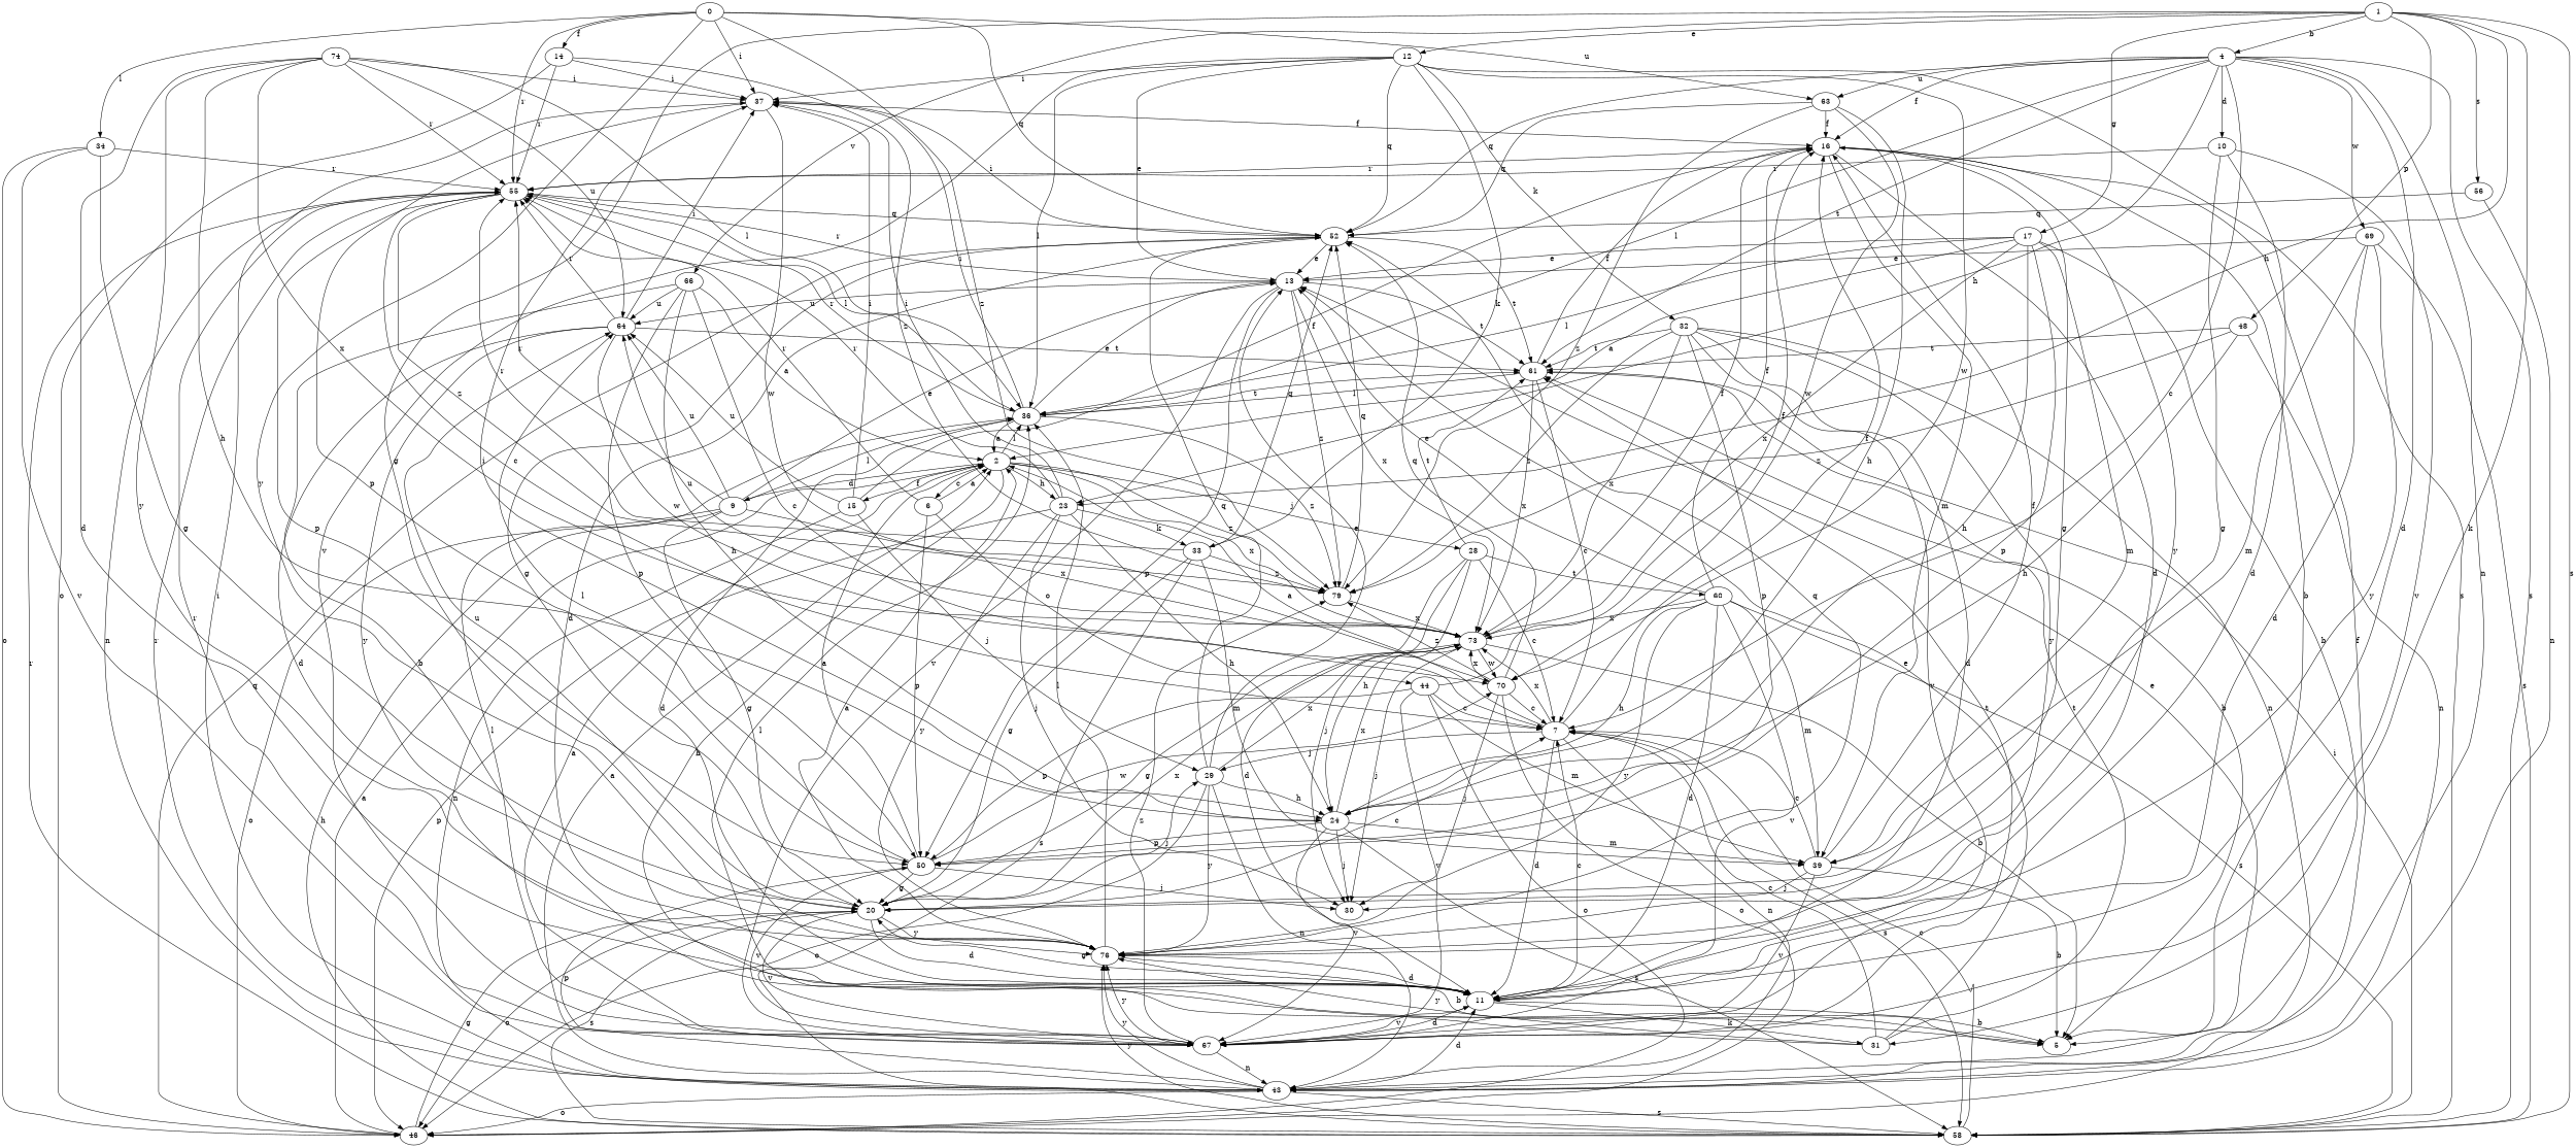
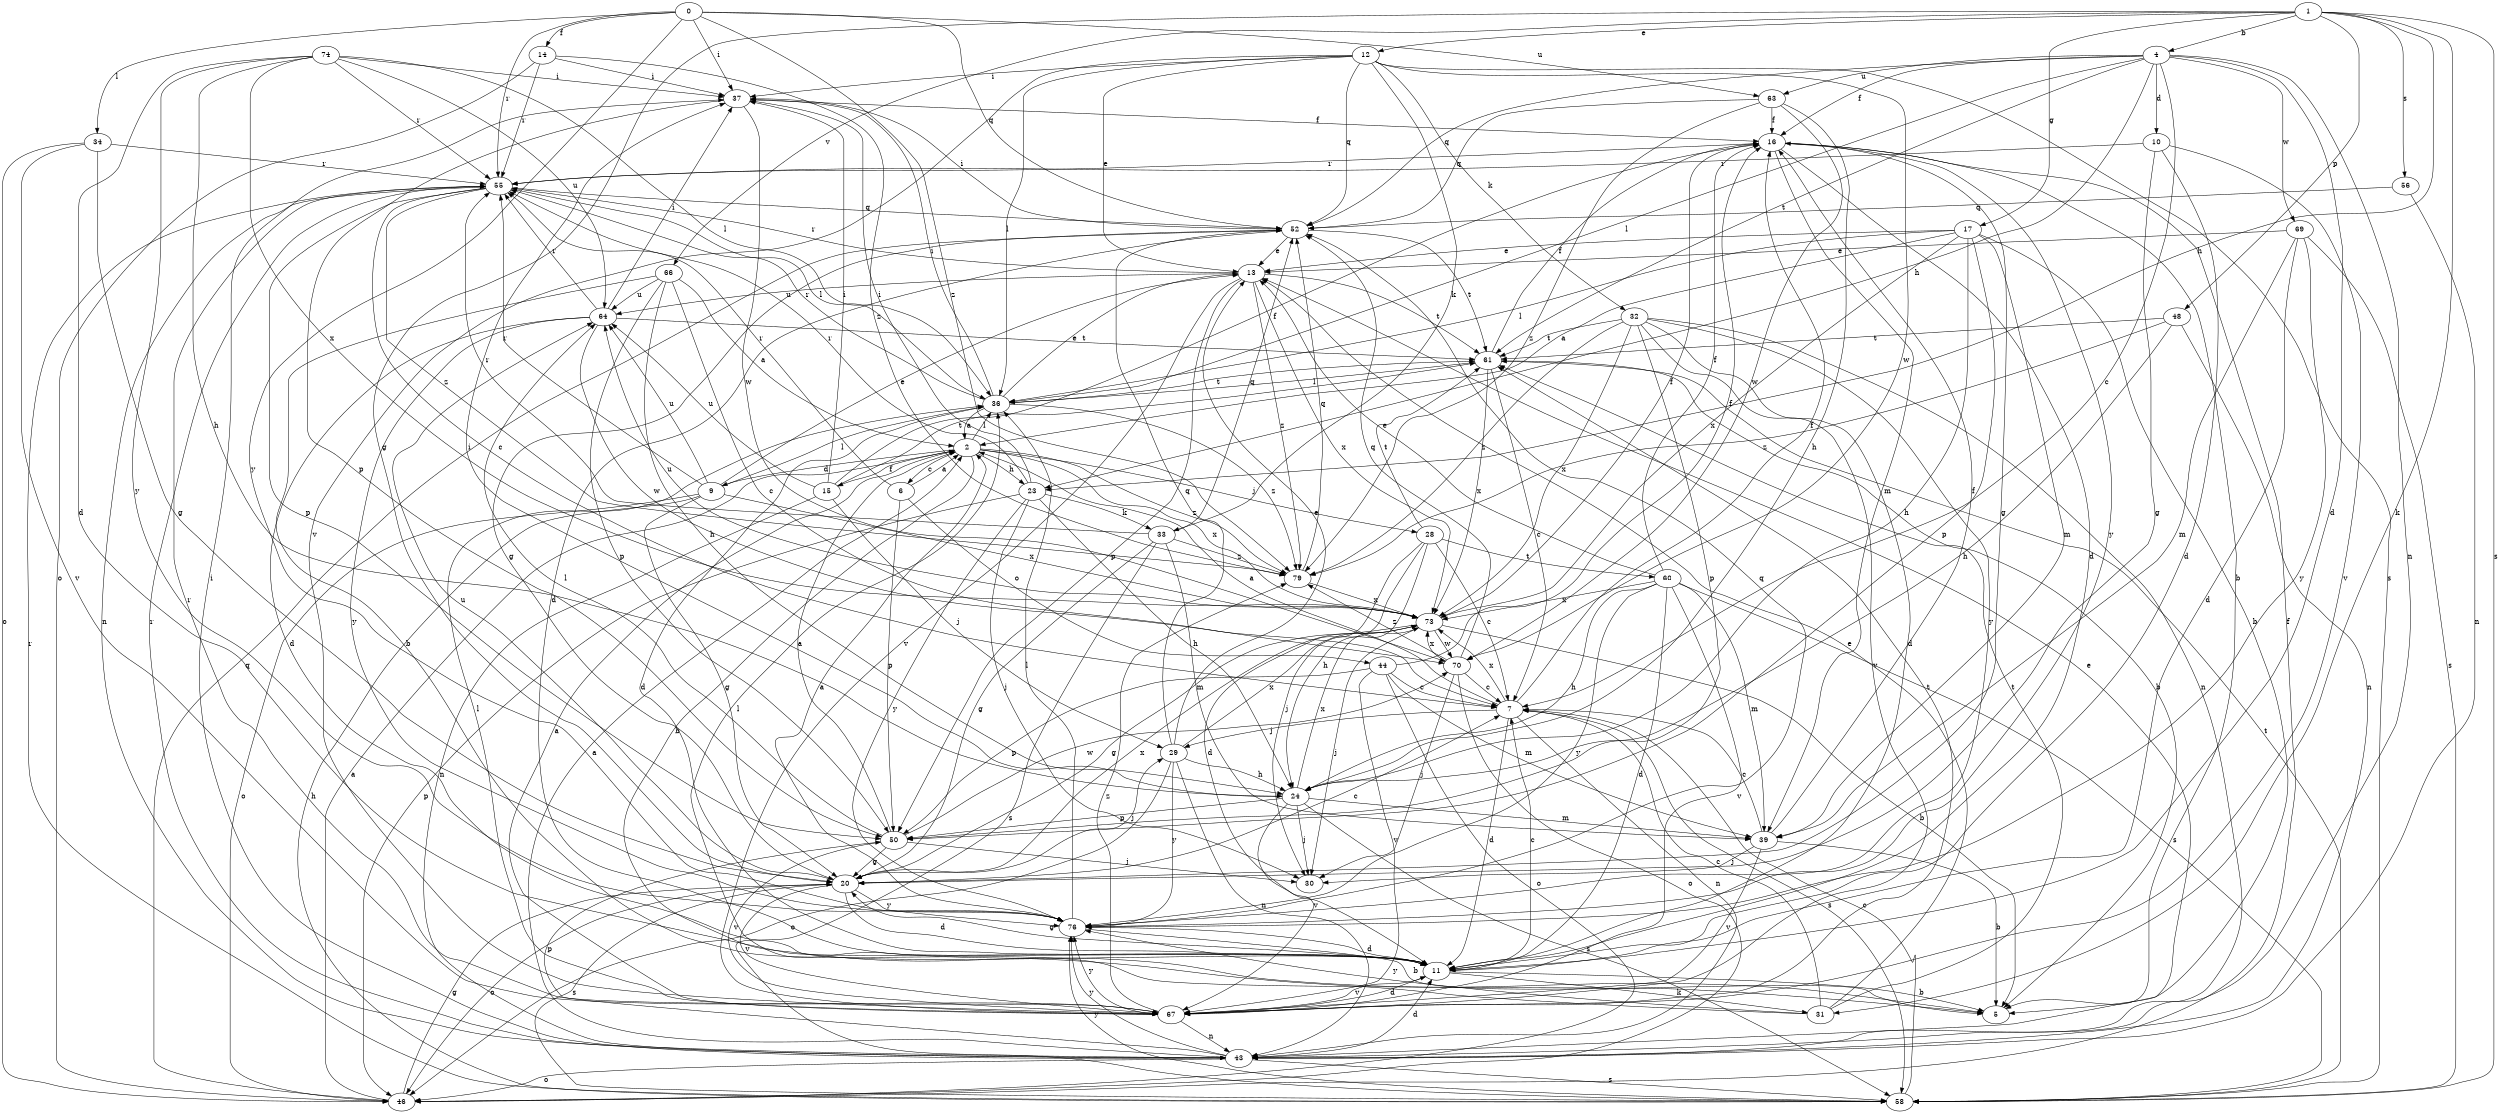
  strict digraph {
    0
    14
    n3 [label=37]
    34
    52
    55
    63
    76
    79
    46
    16
    50
    70
    20
    67
    11
    61
    13
    36
    7
    43
    24
    74
    73
    64
    2
    5
    1
    4
    12
    17
    23
    31
    48
    56
    58
    66
    10
    69
    32
    33
    39
    29
    30
    6
    9
    15
    28
    44
    60
    0 -> 14 [label=f]
    0 -> n3 [label=i]
    0 -> 34 [label=l]
    0 -> 52 [label=q]
    0 -> 55 [label=r]
    0 -> 63 [label=u]
    0 -> 76 [label=y]
    0 -> 79 [label=z]
    14 -> n3 [label=i]
    14 -> 55 [label=r]
    14 -> 79 [label=z]
    14 -> 46 [label=o]
    n3 -> 16 [label=f]
    n3 -> 50 [label=p]
    n3 -> 70 [label=w]
    34 -> 55 [label=r]
    34 -> 46 [label=o]
    34 -> 20 [label=g]
    34 -> 67 [label=v]
    52 -> n3 [label=i]
    52 -> 20 [label=g]
    52 -> 11 [label=d]
    52 -> 61 [label=t]
    52 -> 13 [label=e]
    55 -> 52 [label=q]
    55 -> 79 [label=z]
    55 -> 50 [label=p]
    55 -> 36 [label=l]
    55 -> 7 [label=c]
    55 -> 43 [label=n]
    63 -> 52 [label=q]
    63 -> 79 [label=z]
    63 -> 16 [label=f]
    63 -> 70 [label=w]
    63 -> 24 [label=h]
    76 -> 52 [label=q]
    76 -> 11 [label=d]
    76 -> 36 [label=l]
    76 -> 2 [label=a]
    76 -> 5 [label=b]
    79 -> 52 [label=q]
    79 -> 73 [label=x]
    46 -> 52 [label=q]
    46 -> 16 [label=f]
    46 -> 20 [label=g]
    46 -> 2 [label=a]
    16 -> 55 [label=r]
    16 -> 76 [label=y]
    16 -> 20 [label=g]
    16 -> 11 [label=d]
    16 -> 5 [label=b]
    16 -> 39 [label=m]
    50 -> 70 [label=w]
    50 -> 20 [label=g]
    50 -> 67 [label=v]
    50 -> 64 [label=l]
    50 -> 2 [label=a]
    50 -> 30 [label=j]
    70 -> 52 [label=q]
    70 -> 79 [label=z]
    70 -> 46 [label=o]
    70 -> 7 [label=c]
    70 -> 73 [label=x]
    70 -> 30 [label=j]
    20 -> 76 [label=y]
    20 -> 46 [label=o]
    20 -> 67 [label=v]
    20 -> 11 [label=d]
    20 -> 7 [label=c]
    20 -> 73 [label=x]
    20 -> 64 [label=u]
    20 -> 58 [label=s]
    20 -> 29 [label=j]
    67 -> 55 [label=r]
    67 -> 76 [label=y]
    67 -> 79 [label=z]
    67 -> 11 [label=d]
    67 -> 61 [label=t]
    67 -> 36 [label=l]
    67 -> 43 [label=n]
    67 -> 2 [label=a]
    11 -> 20 [label=g]
    11 -> 67 [label=v]
    11 -> 7 [label=c]
    11 -> 5 [label=b]
    11 -> 31 [label=k]
    61 -> 16 [label=f]
    61 -> 36 [label=l]
    61 -> 7 [label=c]
    61 -> 73 [label=x]
    61 -> 5 [label=b]
    13 -> 55 [label=r]
    13 -> 79 [label=z]
    13 -> 50 [label=p]
    13 -> 67 [label=v]
    13 -> 61 [label=t]
    13 -> 73 [label=x]
    13 -> 64 [label=u]
    36 -> n3 [label=i]
    36 -> 55 [label=r]
    36 -> 79 [label=z]
    36 -> 11 [label=d]
    36 -> 61 [label=t]
    36 -> 13 [label=e]
    36 -> 2 [label=a]
    7 -> 16 [label=f]
    7 -> 11 [label=d]
    7 -> 43 [label=n]
    7 -> 73 [label=x]
    7 -> 2 [label=a]
    7 -> 58 [label=s]
    7 -> 29 [label=j]
    43 -> n3 [label=i]
    43 -> 55 [label=r]
    43 -> 76 [label=y]
    43 -> 46 [label=o]
    43 -> 50 [label=p]
    43 -> 11 [label=d]
    43 -> 13 [label=e]
    43 -> 2 [label=a]
    43 -> 58 [label=s]
    24 -> n3 [label=i]
    24 -> 50 [label=p]
    24 -> 67 [label=v]
    24 -> 73 [label=x]
    24 -> 58 [label=s]
    24 -> 39 [label=m]
    24 -> 30 [label=j]
    74 -> n3 [label=i]
    74 -> 55 [label=r]
    74 -> 76 [label=y]
    74 -> 11 [label=d]
    74 -> 36 [label=l]
    74 -> 24 [label=h]
    74 -> 73 [label=x]
    74 -> 64 [label=u]
    73 -> 16 [label=f]
    73 -> 70 [label=w]
    73 -> 20 [label=g]
    73 -> 64 [label=u]
    73 -> 5 [label=b]
    73 -> 30 [label=j]
    64 -> n3 [label=i]
    64 -> 55 [label=r]
    64 -> 76 [label=y]
    64 -> 70 [label=w]
    64 -> 11 [label=d]
    64 -> 61 [label=t]
    2 -> 79 [label=z]
    2 -> 36 [label=l]
    2 -> 73 [label=x]
    2 -> 5 [label=b]
    2 -> 23 [label=h]
    2 -> 6 [label=c]
    2 -> 9 [label=d]
    2 -> 15 [label=f]
    2 -> 28 [label=j]
    1 -> 20 [label=g]
    1 -> 4 [label=b]
    1 -> 12 [label=e]
    1 -> 17 [label=g]
    1 -> 23 [label=h]
    1 -> 31 [label=k]
    1 -> 48 [label=p]
    1 -> 56 [label=s]
    1 -> 58 [label=s]
    1 -> 66 [label=v]
    4 -> 52 [label=q]
    4 -> 63 [label=u]
    4 -> 16 [label=f]
    4 -> 11 [label=d]
    4 -> 61 [label=t]
    4 -> 36 [label=l]
    4 -> 7 [label=c]
    4 -> 43 [label=n]
    4 -> 23 [label=h]
-   4 -> 58 [label=s]
    4 -> 10 [label=d]
    4 -> 69 [label=w]
    12 -> n3 [label=i]
    12 -> 52 [label=q]
    12 -> 70 [label=w]
    12 -> 67 [label=v]
    12 -> 13 [label=e]
    12 -> 36 [label=l]
    12 -> 58 [label=s]
    12 -> 32 [label=k]
    12 -> 33 [label=k]
    17 -> 50 [label=p]
    17 -> 13 [label=e]
    17 -> 36 [label=l]
    17 -> 24 [label=h]
    17 -> 73 [label=x]
    17 -> 2 [label=a]
    17 -> 5 [label=b]
    17 -> 39 [label=m]
    23 -> n3 [label=i]
    23 -> 55 [label=r]
    23 -> 76 [label=y]
    23 -> 46 [label=p]
    23 -> 24 [label=h]
    23 -> 33 [label=k]
    23 -> 30 [label=j]
    31 -> 76 [label=y]
    31 -> 61 [label=t]
    31 -> 13 [label=e]
    31 -> 36 [label=l]
    31 -> 7 [label=c]
    48 -> 79 [label=z]
    48 -> 61 [label=t]
    48 -> 43 [label=n]
    48 -> 24 [label=h]
    56 -> 52 [label=q]
    56 -> 43 [label=n]
    58 -> 55 [label=r]
    58 -> 76 [label=y]
-   58 -> 61 [label=i]
+   58 -> 61 [label=t]
    58 -> 7 [label=c]
    66 -> 50 [label=p]
    66 -> 7 [label=c]
    66 -> 24 [label=h]
    66 -> 64 [label=u]
    66 -> 2 [label=a]
    66 -> 5 [label=b]
    10 -> 55 [label=r]
    10 -> 20 [label=g]
    10 -> 67 [label=v]
    10 -> 11 [label=d]
    69 -> 76 [label=y]
    69 -> 11 [label=d]
    69 -> 13 [label=e]
    69 -> 58 [label=s]
    69 -> 39 [label=m]
    32 -> 76 [label=y]
    32 -> 79 [label=z]
    32 -> 50 [label=p]
    32 -> 67 [label=v]
    32 -> 11 [label=d]
    32 -> 61 [label=t]
    32 -> 43 [label=n]
    32 -> 73 [label=x]
    33 -> 52 [label=q]
    33 -> 55 [label=r]
    33 -> 79 [label=z]
    33 -> 20 [label=g]
    33 -> 58 [label=s]
    33 -> 39 [label=m]
    39 -> 16 [label=f]
    39 -> 67 [label=v]
    39 -> 7 [label=c]
    39 -> 5 [label=b]
    39 -> 30 [label=j]
    29 -> 52 [label=q]
    29 -> 76 [label=y]
    29 -> 46 [label=o]
    29 -> 13 [label=e]
    29 -> 43 [label=n]
    29 -> 24 [label=h]
    29 -> 73 [label=x]
    6 -> 55 [label=r]
    6 -> 50 [label=p]
    6 -> 2 [label=a]
    6 -> 44 [label=o]
    9 -> 55 [label=r]
    9 -> 46 [label=o]
    9 -> 20 [label=g]
    9 -> 13 [label=e]
    9 -> 36 [label=l]
    9 -> 73 [label=x]
    9 -> 64 [label=u]
    9 -> 58 [label=h]
    15 -> n3 [label=i]
    15 -> 16 [label=f]
+   15 -> 61 [label=t]
    15 -> 43 [label=n]
    15 -> 64 [label=u]
    15 -> 29 [label=j]
    28 -> 11 [label=d]
    28 -> 61 [label=t]
    28 -> 7 [label=c]
    28 -> 24 [label=h]
    28 -> 30 [label=j]
    28 -> 60 [label=t]
    44 -> 46 [label=o]
    44 -> 16 [label=f]
    44 -> 50 [label=p]
    44 -> 67 [label=v]
    44 -> 7 [label=c]
    44 -> 39 [label=m]
    60 -> 76 [label=y]
    60 -> 16 [label=f]
    60 -> 67 [label=v]
    60 -> 11 [label=d]
    60 -> 13 [label=e]
    60 -> 24 [label=h]
    60 -> 73 [label=x]
    60 -> 58 [label=s]
    60 -> 39 [label=m]
  }
